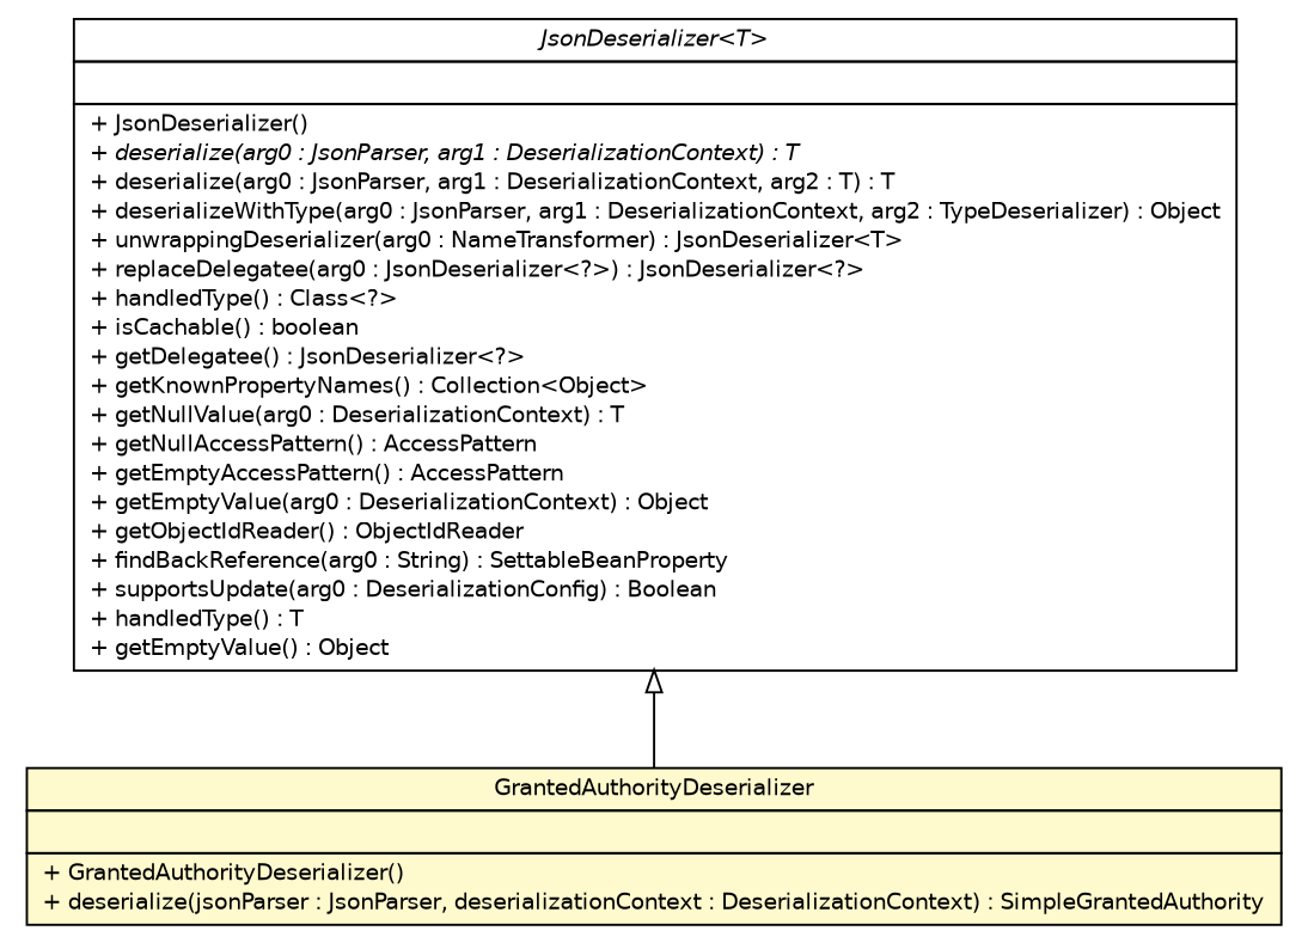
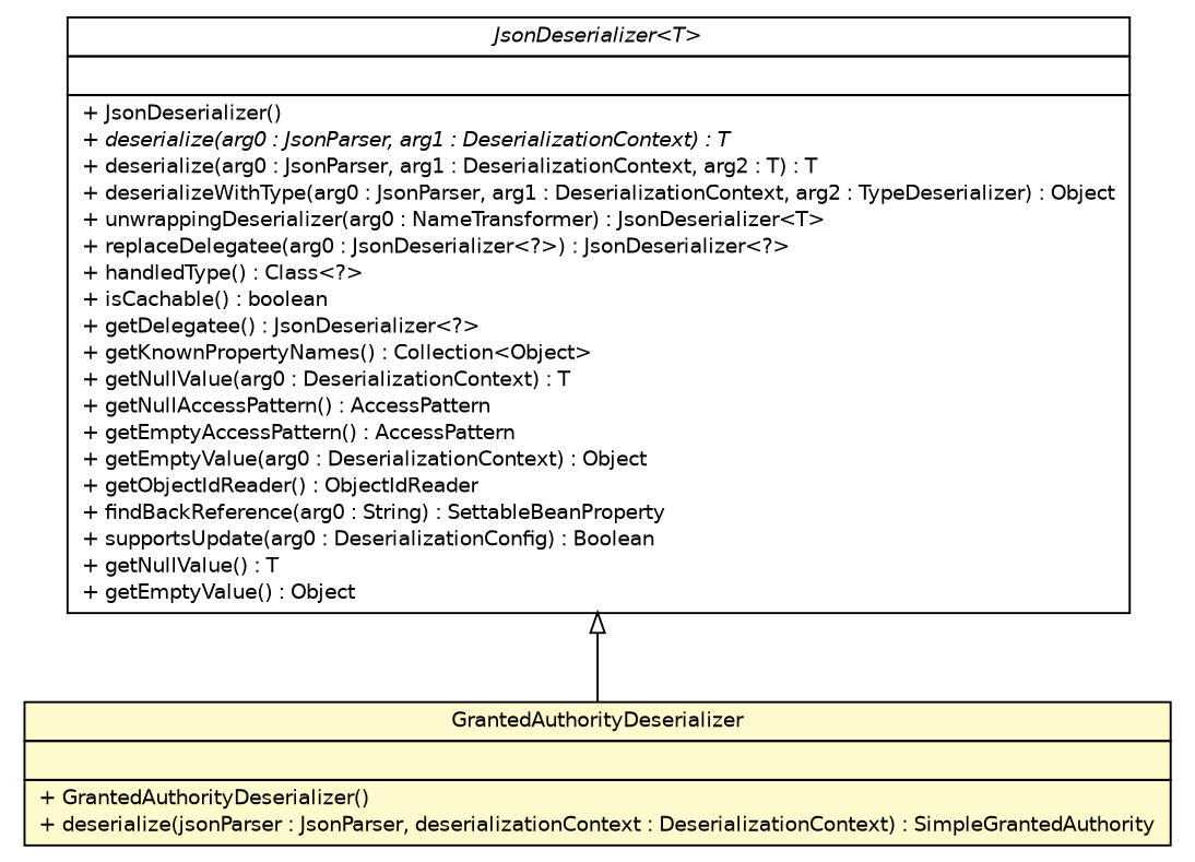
  digraph {
    nodesep=0.25
    ranksep=0.5
    node [fontcolor=black fontname=Helvetica fontsize=10.0 shape=plaintext]
    n1 [label=<<table title="cn.home1.oss.lib.common.SpringSecurityJackson2Module.GrantedAuthorityDeserializer" border="0" cellborder="1" cellspacing="0" cellpadding="2" port="p" bgcolor="lemonChiffon" href="./SpringSecurityJackson2Module.GrantedAuthorityDeserializer.html"> 		<tr><td><table border="0" cellspacing="0" cellpadding="1"> <tr><td align="center" balign="center"> GrantedAuthorityDeserializer </td></tr> 		</table></td></tr> 		<tr><td><table border="0" cellspacing="0" cellpadding="1"> <tr><td align="left" balign="left">  </td></tr> 		</table></td></tr> 		<tr><td><table border="0" cellspacing="0" cellpadding="1"> <tr><td align="left" balign="left"> + GrantedAuthorityDeserializer() </td></tr> <tr><td align="left" balign="left"> + deserialize(jsonParser : JsonParser, deserializationContext : DeserializationContext) : SimpleGrantedAuthority </td></tr> 		</table></td></tr> 		</table>>]
-   n2 [label=<<table title="com.fasterxml.jackson.databind.JsonDeserializer" border="0" cellborder="1" cellspacing="0" cellpadding="2" port="p" href="http://java.sun.com/j2se/1.4.2/docs/api/com/fasterxml/jackson/databind/JsonDeserializer.html"> 		<tr><td><table border="0" cellspacing="0" cellpadding="1"> <tr><td align="center" balign="center"><font face="Helvetica-Oblique"> JsonDeserializer&lt;T&gt; </font></td></tr> 		</table></td></tr> 		<tr><td><table border="0" cellspacing="0" cellpadding="1"> <tr><td align="left" balign="left">  </td></tr> 		</table></td></tr> 		<tr><td><table border="0" cellspacing="0" cellpadding="1"> <tr><td align="left" balign="left"> + JsonDeserializer() </td></tr> <tr><td align="left" balign="left"><font face="Helvetica-Oblique" point-size="10.0"> + deserialize(arg0 : JsonParser, arg1 : DeserializationContext) : T </font></td></tr> <tr><td align="left" balign="left"> + deserialize(arg0 : JsonParser, arg1 : DeserializationContext, arg2 : T) : T </td></tr> <tr><td align="left" balign="left"> + deserializeWithType(arg0 : JsonParser, arg1 : DeserializationContext, arg2 : TypeDeserializer) : Object </td></tr> <tr><td align="left" balign="left"> + unwrappingDeserializer(arg0 : NameTransformer) : JsonDeserializer&lt;T&gt; </td></tr> <tr><td align="left" balign="left"> + replaceDelegatee(arg0 : JsonDeserializer&lt;?&gt;) : JsonDeserializer&lt;?&gt; </td></tr> <tr><td align="left" balign="left"> + handledType() : Class&lt;?&gt; </td></tr> <tr><td align="left" balign="left"> + isCachable() : boolean </td></tr> <tr><td align="left" balign="left"> + getDelegatee() : JsonDeserializer&lt;?&gt; </td></tr> <tr><td align="left" balign="left"> + getKnownPropertyNames() : Collection&lt;Object&gt; </td></tr> <tr><td align="left" balign="left"> + getNullValue(arg0 : DeserializationContext) : T </td></tr> <tr><td align="left" balign="left"> + getNullAccessPattern() : AccessPattern </td></tr> <tr><td align="left" balign="left"> + getEmptyAccessPattern() : AccessPattern </td></tr> <tr><td align="left" balign="left"> + getEmptyValue(arg0 : DeserializationContext) : Object </td></tr> <tr><td align="left" balign="left"> + getObjectIdReader() : ObjectIdReader </td></tr> <tr><td align="left" balign="left"> + findBackReference(arg0 : String) : SettableBeanProperty </td></tr> <tr><td align="left" balign="left"> + supportsUpdate(arg0 : DeserializationConfig) : Boolean </td></tr> <tr><td align="left" balign="left"> + handledType() : T </td></tr> <tr><td align="left" balign="left"> + getEmptyValue() : Object </td></tr> 		</table></td></tr> 		</table>>]
+   n2 [label=<<table title="com.fasterxml.jackson.databind.JsonDeserializer" border="0" cellborder="1" cellspacing="0" cellpadding="2" port="p" href="http://java.sun.com/j2se/1.4.2/docs/api/com/fasterxml/jackson/databind/JsonDeserializer.html"> 		<tr><td><table border="0" cellspacing="0" cellpadding="1"> <tr><td align="center" balign="center"><font face="Helvetica-Oblique"> JsonDeserializer&lt;T&gt; </font></td></tr> 		</table></td></tr> 		<tr><td><table border="0" cellspacing="0" cellpadding="1"> <tr><td align="left" balign="left">  </td></tr> 		</table></td></tr> 		<tr><td><table border="0" cellspacing="0" cellpadding="1"> <tr><td align="left" balign="left"> + JsonDeserializer() </td></tr> <tr><td align="left" balign="left"><font face="Helvetica-Oblique" point-size="10.0"> + deserialize(arg0 : JsonParser, arg1 : DeserializationContext) : T </font></td></tr> <tr><td align="left" balign="left"> + deserialize(arg0 : JsonParser, arg1 : DeserializationContext, arg2 : T) : T </td></tr> <tr><td align="left" balign="left"> + deserializeWithType(arg0 : JsonParser, arg1 : DeserializationContext, arg2 : TypeDeserializer) : Object </td></tr> <tr><td align="left" balign="left"> + unwrappingDeserializer(arg0 : NameTransformer) : JsonDeserializer&lt;T&gt; </td></tr> <tr><td align="left" balign="left"> + replaceDelegatee(arg0 : JsonDeserializer&lt;?&gt;) : JsonDeserializer&lt;?&gt; </td></tr> <tr><td align="left" balign="left"> + handledType() : Class&lt;?&gt; </td></tr> <tr><td align="left" balign="left"> + isCachable() : boolean </td></tr> <tr><td align="left" balign="left"> + getDelegatee() : JsonDeserializer&lt;?&gt; </td></tr> <tr><td align="left" balign="left"> + getKnownPropertyNames() : Collection&lt;Object&gt; </td></tr> <tr><td align="left" balign="left"> + getNullValue(arg0 : DeserializationContext) : T </td></tr> <tr><td align="left" balign="left"> + getNullAccessPattern() : AccessPattern </td></tr> <tr><td align="left" balign="left"> + getEmptyAccessPattern() : AccessPattern </td></tr> <tr><td align="left" balign="left"> + getEmptyValue(arg0 : DeserializationContext) : Object </td></tr> <tr><td align="left" balign="left"> + getObjectIdReader() : ObjectIdReader </td></tr> <tr><td align="left" balign="left"> + findBackReference(arg0 : String) : SettableBeanProperty </td></tr> <tr><td align="left" balign="left"> + supportsUpdate(arg0 : DeserializationConfig) : Boolean </td></tr> <tr><td align="left" balign="left"> + getNullValue() : T </td></tr> <tr><td align="left" balign="left"> + getEmptyValue() : Object </td></tr> 		</table></td></tr> 		</table>>]
    n2 -> n1 [arrowtail=empty dir=back fontname=Helvetica fontsize=10 headport=p labelfontname=Helvetica labelfontsize=10 tailport=p]
  }
